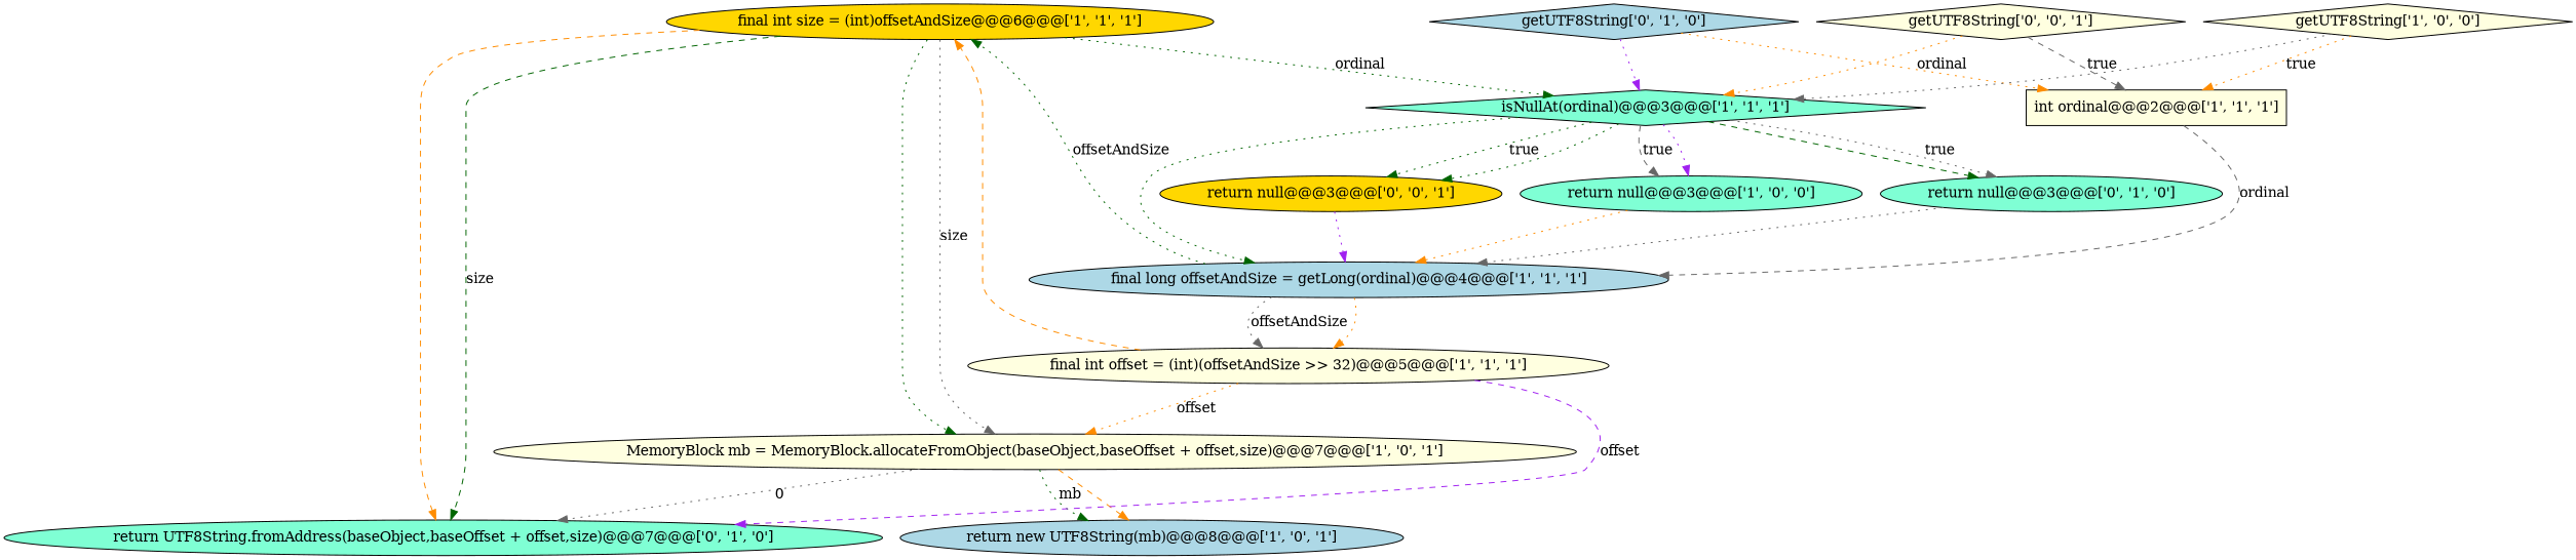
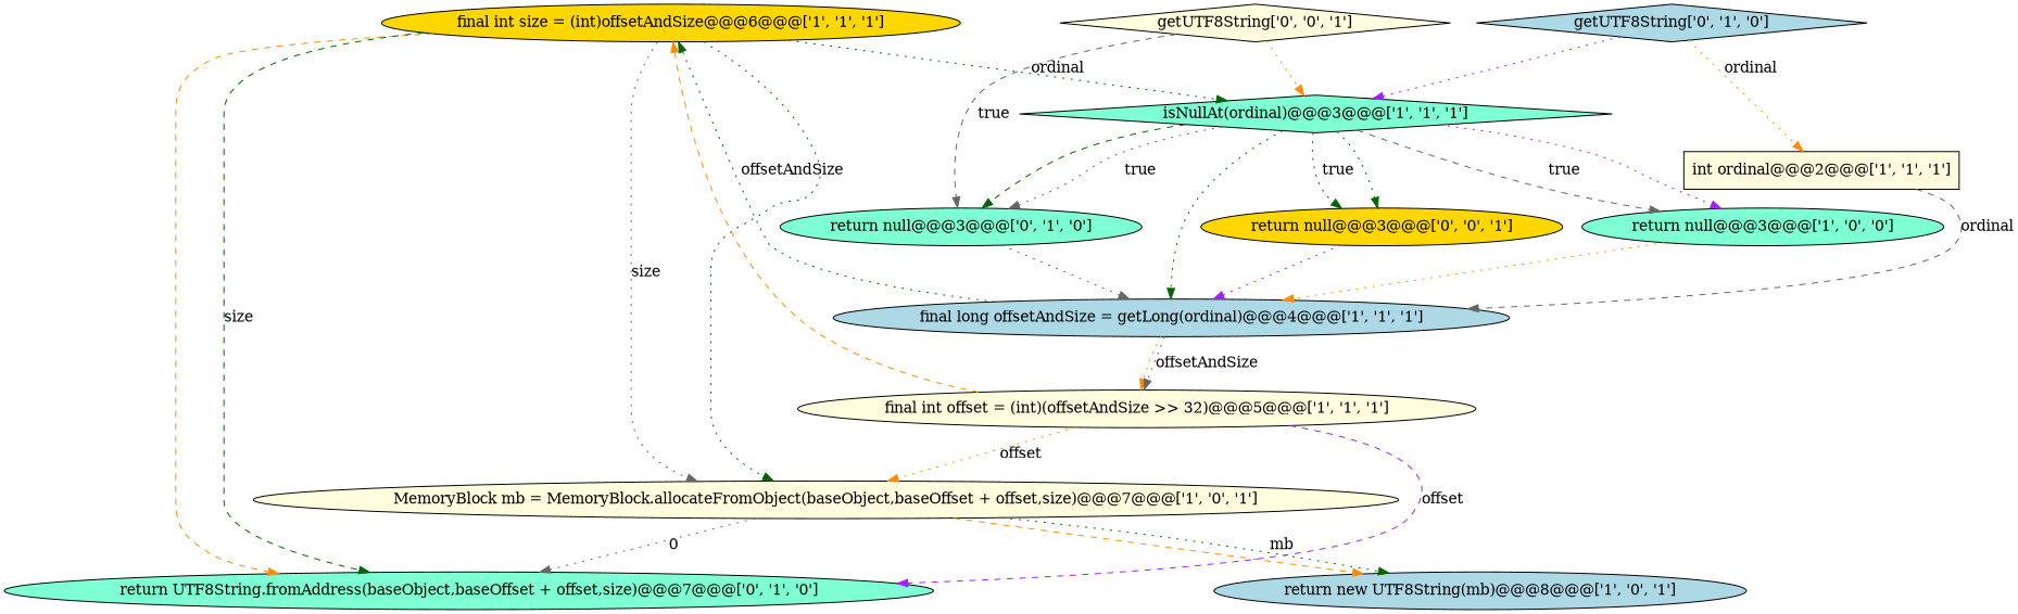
  digraph {
    node [fillcolor=lightyellow shape=ellipse style=filled]
    edge [color=darkorange style=dotted]
    n1 [fillcolor=gold label="final int size = (int)offsetAndSize@@@6@@@['1', '1', '1']"]
    n2 [fillcolor=aquamarine label="return UTF8String.fromAddress(baseObject,baseOffset + offset,size)@@@7@@@['0', '1', '0']"]
    n3 [label="MemoryBlock mb = MemoryBlock.allocateFromObject(baseObject,baseOffset + offset,size)@@@7@@@['1', '0', '1']"]
    n4 [fillcolor=aquamarine label="isNullAt(ordinal)@@@3@@@['1', '1', '1']" shape=diamond]
    n5 [fillcolor=lightblue label="return new UTF8String(mb)@@@8@@@['1', '0', '1']"]
    n6 [label="final int offset = (int)(offsetAndSize >> 32)@@@5@@@['1', '1', '1']"]
    n7 [fillcolor=lightblue label="getUTF8String['0', '1', '0']" shape=diamond]
    n8 [label="int ordinal@@@2@@@['1', '1', '1']" shape=box]
    n9 [fillcolor=lightblue label="final long offsetAndSize = getLong(ordinal)@@@4@@@['1', '1', '1']"]
    n10 [fillcolor=gold label="return null@@@3@@@['0', '0', '1']"]
    n11 [fillcolor=aquamarine label="return null@@@3@@@['0', '1', '0']"]
    n12 [fillcolor=aquamarine label="return null@@@3@@@['1', '0', '0']"]
    n13 [label="getUTF8String['0', '0', '1']" shape=diamond]
-   n14 [label="getUTF8String['1', '0', '0']" shape=diamond]
    n1 -> n2 [style=dashed]
    n1 -> n2 [color=darkgreen label=size style=dashed]
    n1 -> n3 [color=darkgreen]
    n1 -> n3 [color=gray40 label=size]
    n1 -> n4 [color=darkgreen label=ordinal]
    n3 -> n2 [color=gray40 label=0]
    n3 -> n5 [style=dashed]
    n3 -> n5 [color=darkgreen label=mb]
    n4 -> n9 [color=darkgreen]
    n4 -> n10 [color=darkgreen label=true]
    n4 -> n10 [color=darkgreen]
    n4 -> n11 [color=darkgreen style=dashed]
    n4 -> n11 [color=gray40 label=true]
    n4 -> n12 [color=purple]
    n4 -> n12 [color=gray40 label=true style=dashed]
    n6 -> n1 [style=dashed]
    n6 -> n2 [color=purple label=offset style=dashed]
    n6 -> n3 [label=offset]
    n7 -> n4 [color=purple]
    n7 -> n8 [label=ordinal]
    n8 -> n9 [color=gray40 label=ordinal style=dashed]
    n9 -> n1 [color=darkgreen label=offsetAndSize]
    n9 -> n6
    n9 -> n6 [color=gray40 label=offsetAndSize]
    n10 -> n9 [color=purple]
    n11 -> n9 [color=gray40]
    n12 -> n9
    n13 -> n4
-   n13 -> n8 [color=gray40 label=true style=dashed]
-   n14 -> n4 [color=gray40]
-   n14 -> n8 [label=true]
+   n13 -> n11 [color=gray40 label=true style=dashed]
  }
